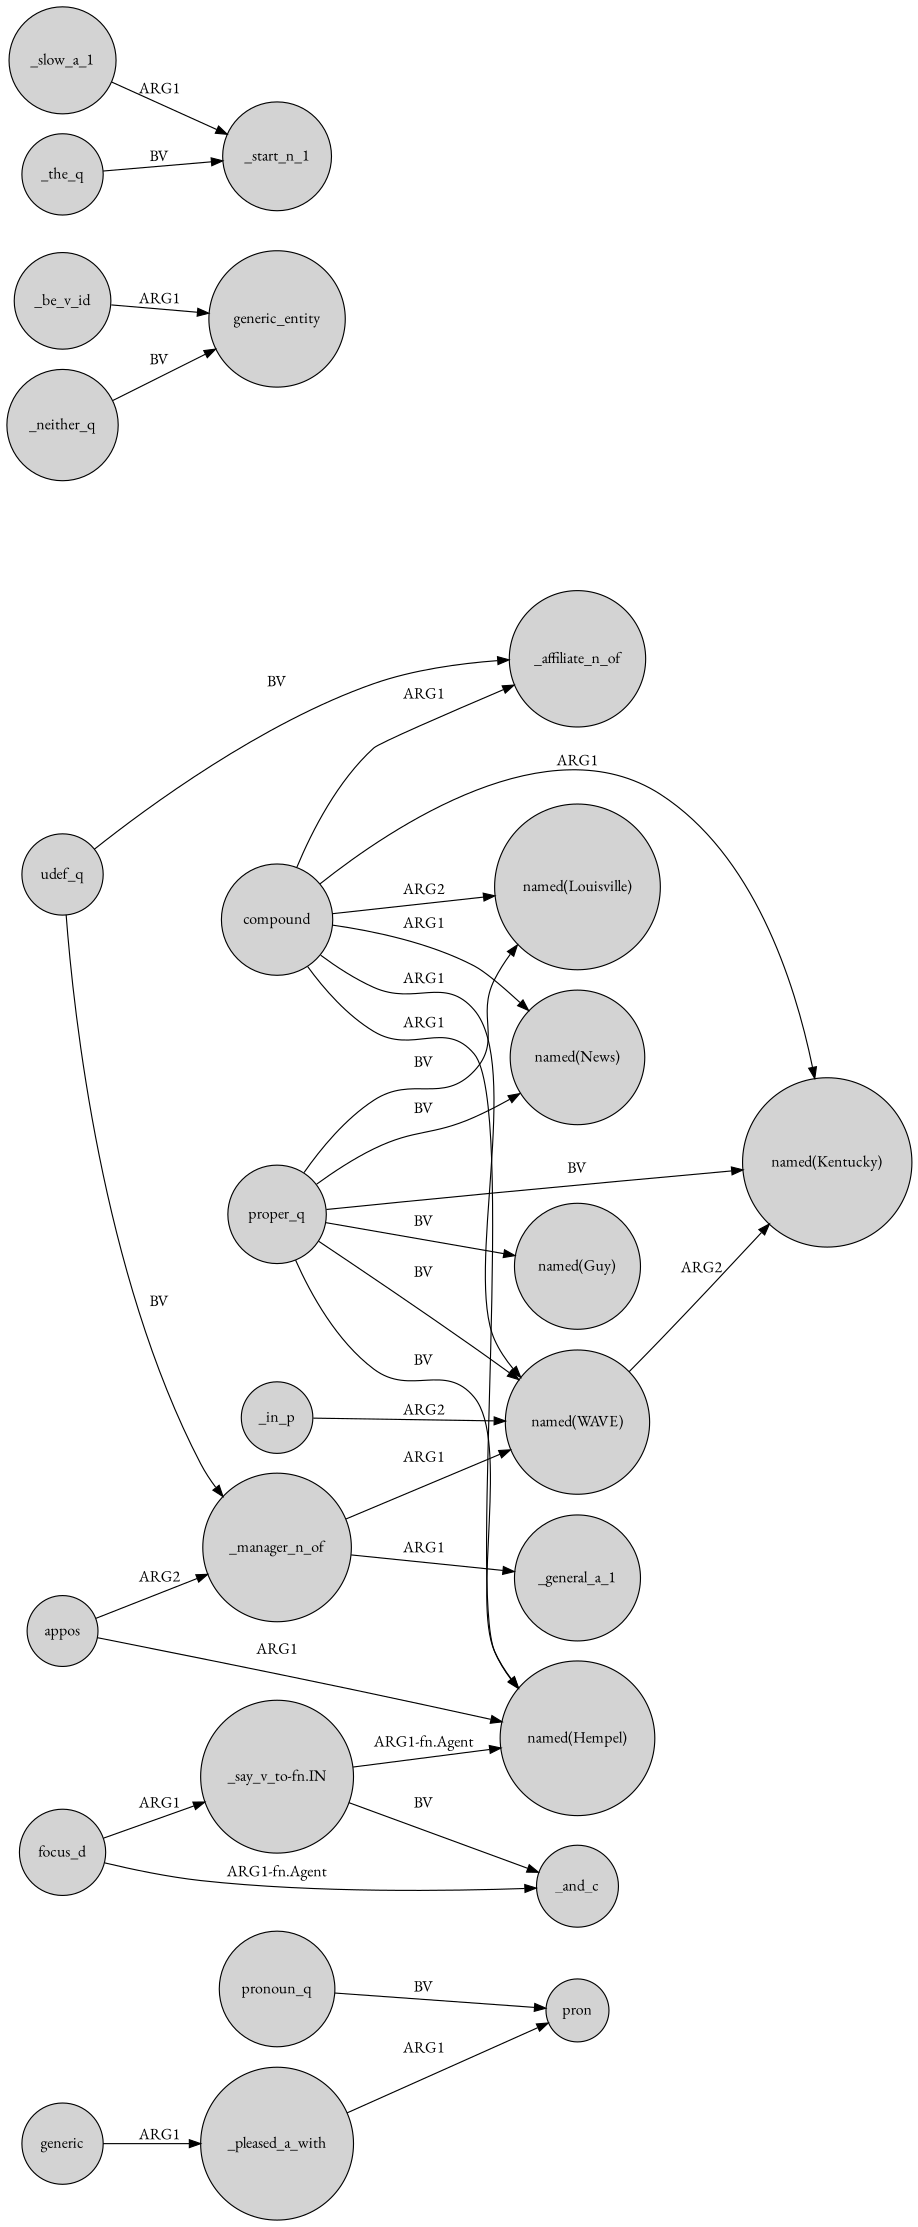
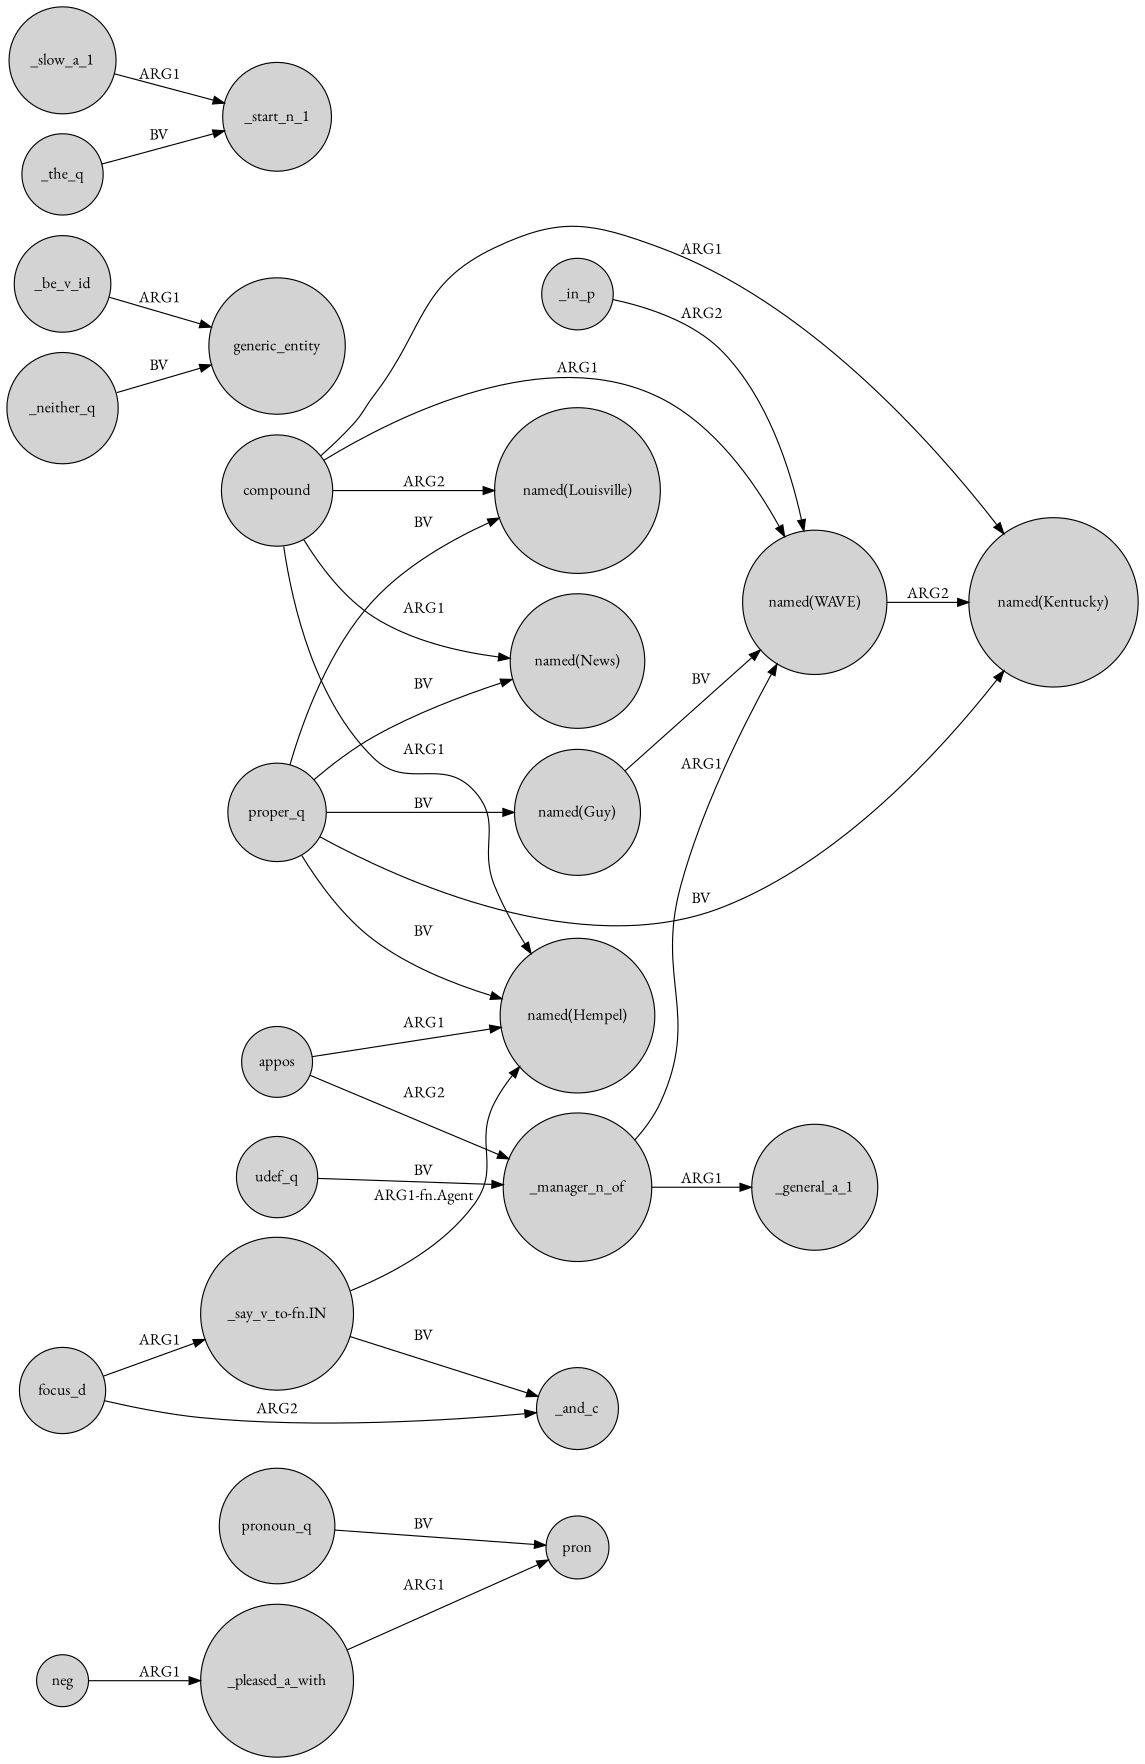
  digraph {
    fontname="EB Garamond"
    rankdir=LR
    node [fontname="EB Garamond" shape=circle style=filled]
    edge [fontname="EB Garamond"]
    _pleased_a_with
    pron
    compound
    "named(News)"
    "named(Hempel)"
    "named(WAVE)"
    "named(Louisville)"
    "named(Kentucky)"
-   _affiliate_n_of
    _be_v_id
    generic_entity
    proper_q
    "named(Guy)"
    _in_p
    appos
    _manager_n_of
    _general_a_1
    focus_d
    _and_c
    "_say_v_to-fn.IN"
    udef_q
    _neither_q
    pronoun_q
-   neg [label=generic]
+   neg
    _slow_a_1
    _start_n_1
    _the_q
    _pleased_a_with -> pron [label=ARG1]
    compound -> "named(News)" [label=ARG1]
    compound -> "named(Hempel)" [label=ARG1]
    compound -> "named(WAVE)" [label=ARG1]
    compound -> "named(Louisville)" [label=ARG2]
    compound -> "named(Kentucky)" [label=ARG1]
-   compound -> _affiliate_n_of [label=ARG1]
    "named(WAVE)" -> "named(Kentucky)" [label=ARG2]
    _be_v_id -> generic_entity [label=ARG1]
    proper_q -> "named(News)" [label=BV]
    proper_q -> "named(Hempel)" [label=BV]
-   proper_q -> "named(WAVE)" [label=BV]
+   "named(Guy)" -> "named(WAVE)" [label=BV]
    proper_q -> "named(Louisville)" [label=BV]
    proper_q -> "named(Kentucky)" [label=BV]
    proper_q -> "named(Guy)" [label=BV]
    _in_p -> "named(WAVE)" [label=ARG2]
    appos -> "named(Hempel)" [label=ARG1]
    appos -> _manager_n_of [label=ARG2]
    _manager_n_of -> "named(WAVE)" [label=ARG1]
    _manager_n_of -> _general_a_1 [label=ARG1]
-   focus_d -> _and_c [label="ARG1-fn.Agent"]
+   focus_d -> _and_c [label=ARG2]
    focus_d -> "_say_v_to-fn.IN" [label=ARG1]
    "_say_v_to-fn.IN" -> "named(Hempel)" [label="ARG1-fn.Agent"]
    "_say_v_to-fn.IN" -> _and_c [label=BV]
-   udef_q -> _affiliate_n_of [label=BV]
    udef_q -> _manager_n_of [label=BV]
    _neither_q -> generic_entity [label=BV]
    pronoun_q -> pron [label=BV]
    neg -> _pleased_a_with [label=ARG1]
    _slow_a_1 -> _start_n_1 [label=ARG1]
    _the_q -> _start_n_1 [label=BV]
  }
